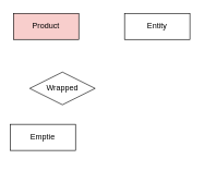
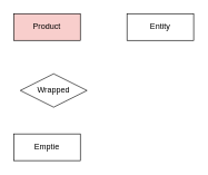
  <mxCell id="0" />
  <mxCell id="1" parent="0" />
  <mxCell id="2" value="Product" style="whiteSpace=wrap;html=1;align=center;fillColor=#f8cecc;" parent="1" vertex="1"><mxGeometry x="20" y="20" width="100" height="40" as="geometry" /></mxCell>
- <mxCell id="3" value="Emptie" style="whiteSpace=wrap;html=1;align=center;" parent="1" vertex="1"><mxGeometry x="15" y="190" width="100" height="40" as="geometry" /></mxCell>
- <mxCell id="4" value="Wrapped" style="shape=rhombus;perimeter=rhombusPerimeter;whiteSpace=wrap;html=1;align=center;" parent="1" vertex="1"><mxGeometry x="45" y="110" width="100" height="50" as="geometry" /></mxCell>
+ <mxCell id="3" value="Emptie" style="whiteSpace=wrap;html=1;align=center;" parent="1" vertex="1"><mxGeometry x="20" y="200" width="100" height="40" as="geometry" /></mxCell>
+ <mxCell id="4" value="Wrapped" style="shape=rhombus;perimeter=rhombusPerimeter;whiteSpace=wrap;html=1;align=center;" parent="1" vertex="1"><mxGeometry x="30" y="110" width="100" height="50" as="geometry" /></mxCell>
  <mxCell id="5" value="Entity" style="whiteSpace=wrap;html=1;align=center;" parent="1" vertex="1"><mxGeometry x="190" y="20" width="100" height="40" as="geometry" /></mxCell>
